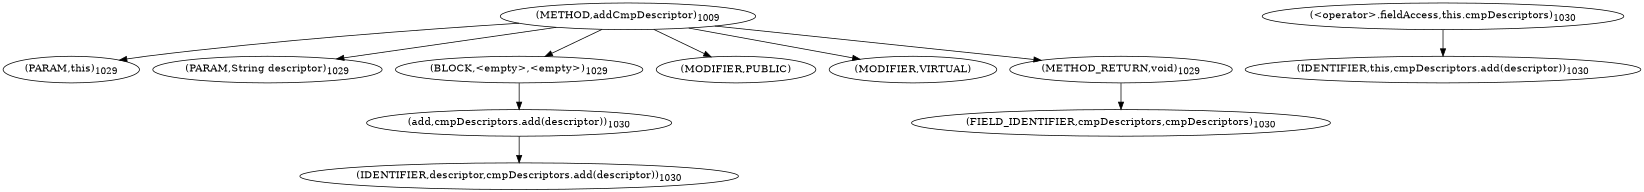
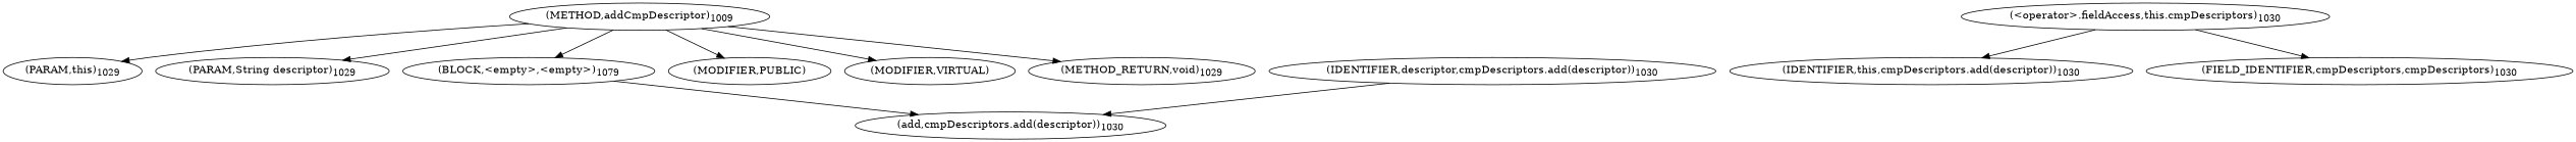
  digraph {
    n1 [label=<(METHOD,addCmpDescriptor)<SUB>1009</SUB>>]
    n2 [label=<(PARAM,this)<SUB>1029</SUB>>]
    n3 [label=<(PARAM,String descriptor)<SUB>1029</SUB>>]
-   n4 [label=<(BLOCK,&lt;empty&gt;,&lt;empty&gt;)<SUB>1029</SUB>>]
+   n4 [label=<(BLOCK,&lt;empty&gt;,&lt;empty&gt;)<SUB>1079</SUB>>]
    n5 [label=<(MODIFIER,PUBLIC)>]
    n6 [label=<(MODIFIER,VIRTUAL)>]
    n7 [label=<(METHOD_RETURN,void)<SUB>1029</SUB>>]
    n8 [label=<(add,cmpDescriptors.add(descriptor))<SUB>1030</SUB>>]
    n9 [label=<(IDENTIFIER,descriptor,cmpDescriptors.add(descriptor))<SUB>1030</SUB>>]
    n10 [label=<(&lt;operator&gt;.fieldAccess,this.cmpDescriptors)<SUB>1030</SUB>>]
    n11 [label=<(IDENTIFIER,this,cmpDescriptors.add(descriptor))<SUB>1030</SUB>>]
    n12 [label=<(FIELD_IDENTIFIER,cmpDescriptors,cmpDescriptors)<SUB>1030</SUB>>]
    n1 -> n2
    n1 -> n3
    n1 -> n4
    n1 -> n5
    n1 -> n6
    n1 -> n7
    n4 -> n8
-   n8 -> n9
+   n9 -> n8
    n10 -> n11
-   n7 -> n12
+   n10 -> n12
  }
